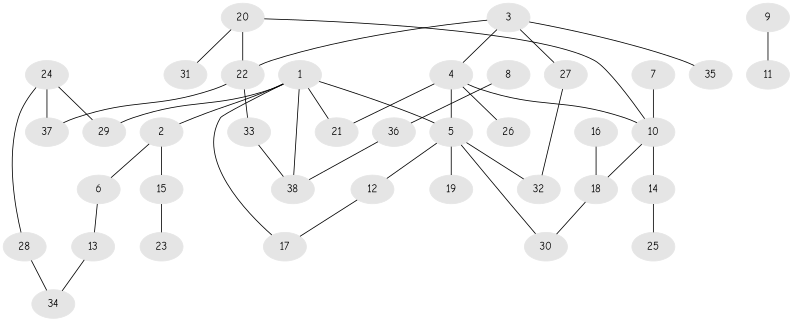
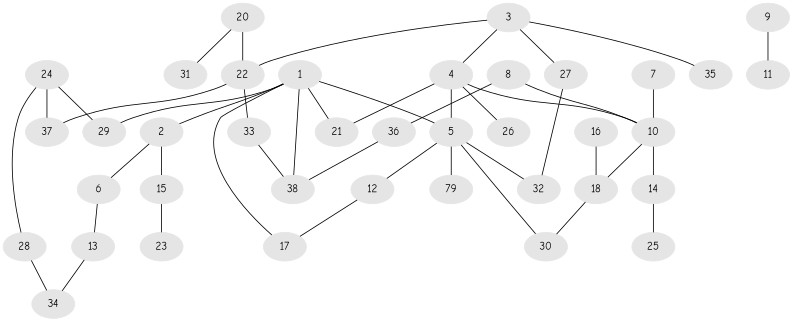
  graph {
    fontname="Comic Neue"
    node [color=gray90 fontname="Comic Neue" style=filled]
    edge [fontname="Comic Neue" weight=1.0]
    1
    2
    5
    17
    21
    29
    38
    6
    15
    12
-   19
+   19 [label=79]
    30
    32
    9
    11
    13
    23
    3
    4
    22
    27
    35
    10
    26
    33
    37
    14
    18
    34
    7
    8
    36
    25
    16
    20
    31
    24
    28
    1 -- 2
    1 -- 5
    1 -- 17
    1 -- 21
    1 -- 29
    1 -- 38
    2 -- 6
    2 -- 15
    5 -- 12
    5 -- 19
    5 -- 30
    5 -- 32
    6 -- 13
    15 -- 23
    12 -- 17
    9 -- 11
    13 -- 34
    3 -- 4
    3 -- 22
    3 -- 27
    3 -- 35
    4 -- 5
    4 -- 21
    4 -- 10
    4 -- 26
    22 -- 33
    22 -- 37
    27 -- 32
    10 -- 14
    10 -- 18
    33 -- 38
    14 -- 25
    18 -- 30
    7 -- 10
-   20 -- 10
+   8 -- 10
    8 -- 36
    36 -- 38
    16 -- 18
    20 -- 22
    20 -- 31
    24 -- 29
    24 -- 37
    24 -- 28
    28 -- 34
  }
